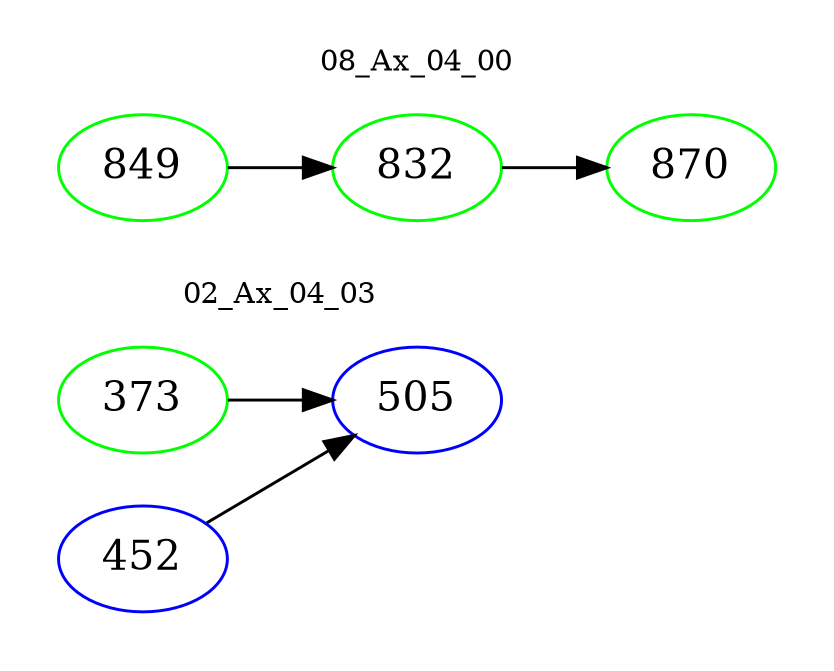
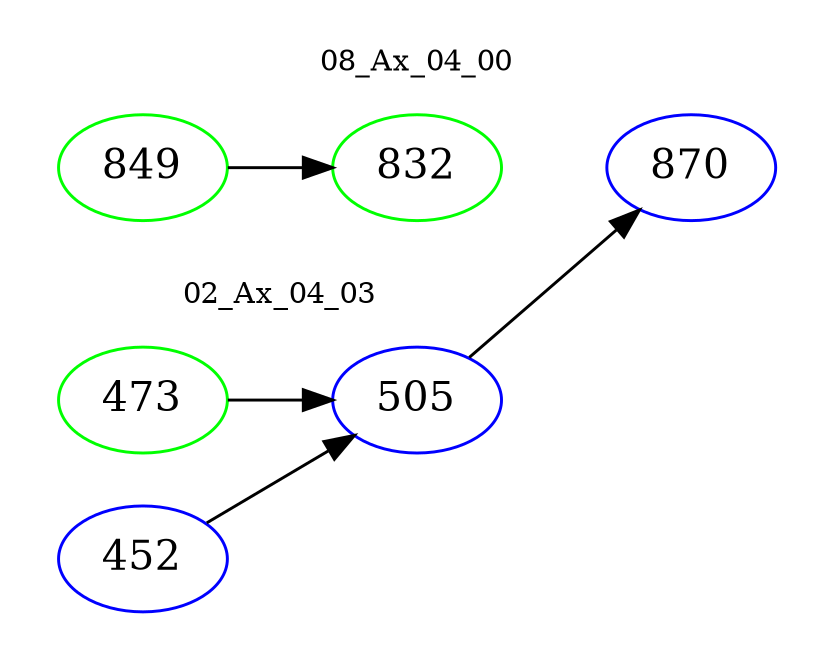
  digraph {
    rankdir=LR
    node [color=green]
    edge [color=black]
    n1 [label=849]
    n2 [label=832]
-   n3 [label=870]
-   n4 [label=373]
+   n3 [color=blue label=870]
+   n4 [label=473]
    n5 [color=blue label=452]
    n6 [color=blue label=505]
    subgraph cluster_1 {
      color=white
      fontsize=10
      label="08_Ax_04_00"
      n1
      n2
      n3
    }
    subgraph cluster_2 {
      color=white
      fontsize=10
      label="02_Ax_04_03"
      n4
      n5
      n6
    }
    n1 -> n2
-   n2 -> n3
+   n6 -> n3
    n4 -> n6
    n5 -> n6
  }
